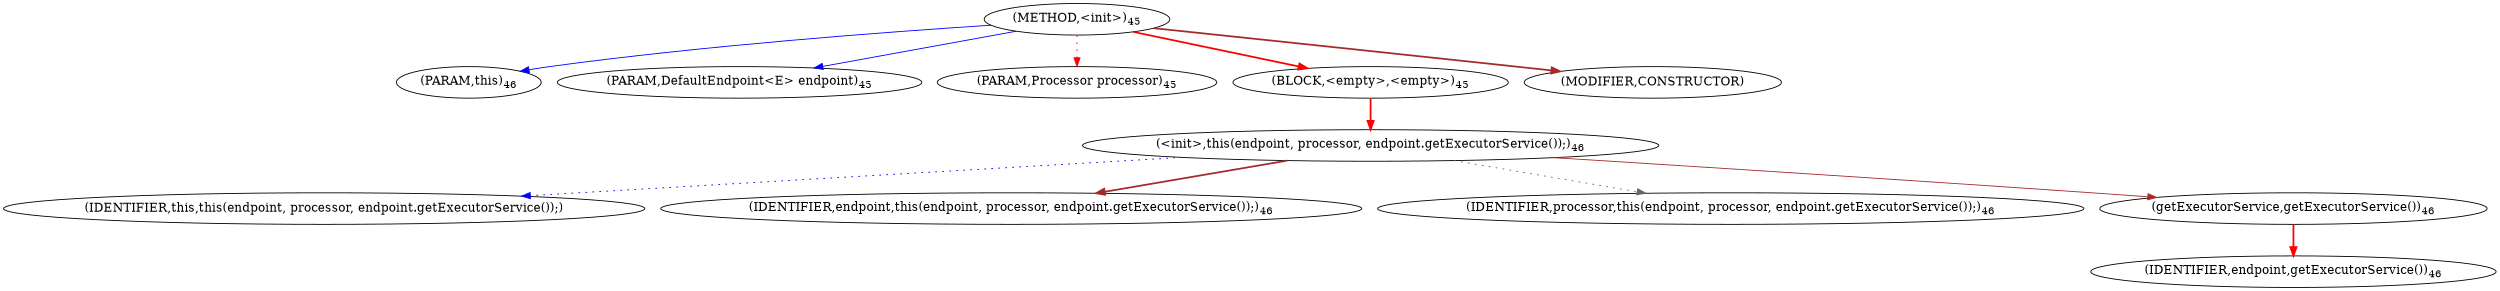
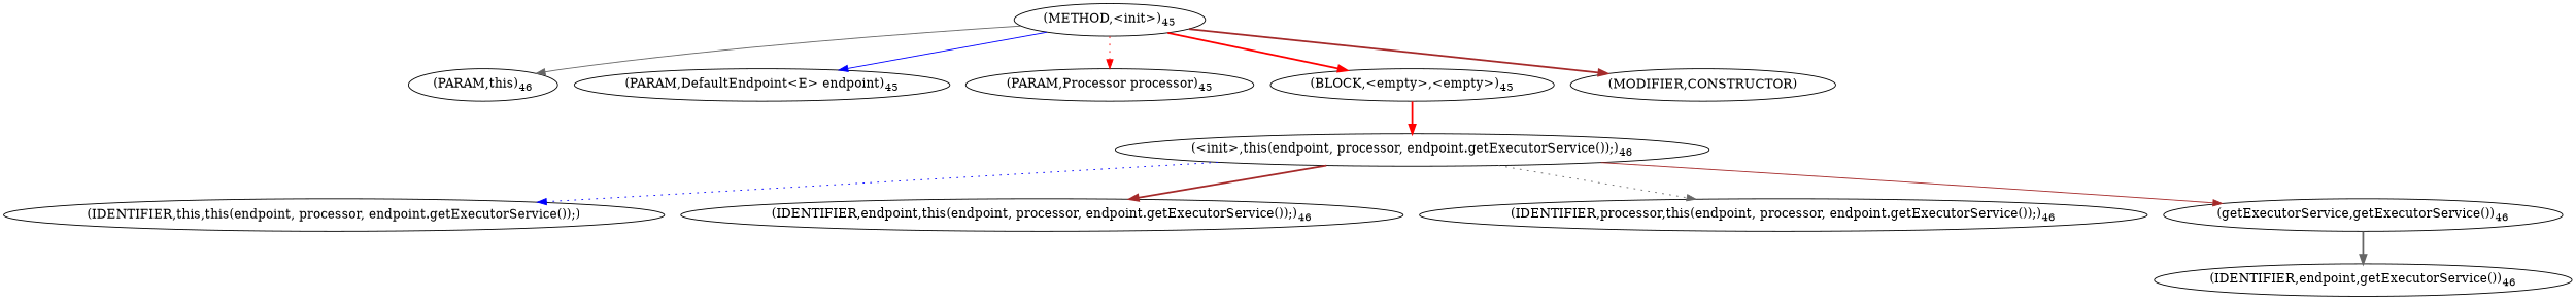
  digraph {
    edge [color=red style=bold]
    n1 [label=<(METHOD,&lt;init&gt;)<SUB>45</SUB>>]
    n2 [label=<(PARAM,this)<SUB>46</SUB>>]
    n3 [label=<(PARAM,DefaultEndpoint&lt;E&gt; endpoint)<SUB>45</SUB>>]
    n4 [label=<(PARAM,Processor processor)<SUB>45</SUB>>]
    n5 [label=<(BLOCK,&lt;empty&gt;,&lt;empty&gt;)<SUB>45</SUB>>]
    n6 [label=<(MODIFIER,CONSTRUCTOR)>]
    n7 [label=<(&lt;init&gt;,this(endpoint, processor, endpoint.getExecutorService());)<SUB>46</SUB>>]
    n8 [label=<(IDENTIFIER,this,this(endpoint, processor, endpoint.getExecutorService());)>]
    n9 [label=<(IDENTIFIER,endpoint,this(endpoint, processor, endpoint.getExecutorService());)<SUB>46</SUB>>]
    n10 [label=<(IDENTIFIER,processor,this(endpoint, processor, endpoint.getExecutorService());)<SUB>46</SUB>>]
    n11 [label=<(getExecutorService,getExecutorService())<SUB>46</SUB>>]
    n12 [label=<(IDENTIFIER,endpoint,getExecutorService())<SUB>46</SUB>>]
-   n1 -> n2 [color=blue style=solid]
+   n1 -> n2 [color=gray40 style=solid]
    n1 -> n3 [color=blue style=solid]
    n1 -> n4 [style=dotted]
    n1 -> n5
    n1 -> n6 [color=brown]
    n5 -> n7
    n7 -> n8 [color=blue style=dotted]
    n7 -> n9 [color=brown]
    n7 -> n10 [color=gray40 style=dotted]
    n7 -> n11 [color=brown style=solid]
-   n11 -> n12
+   n11 -> n12 [color=gray40]
  }
